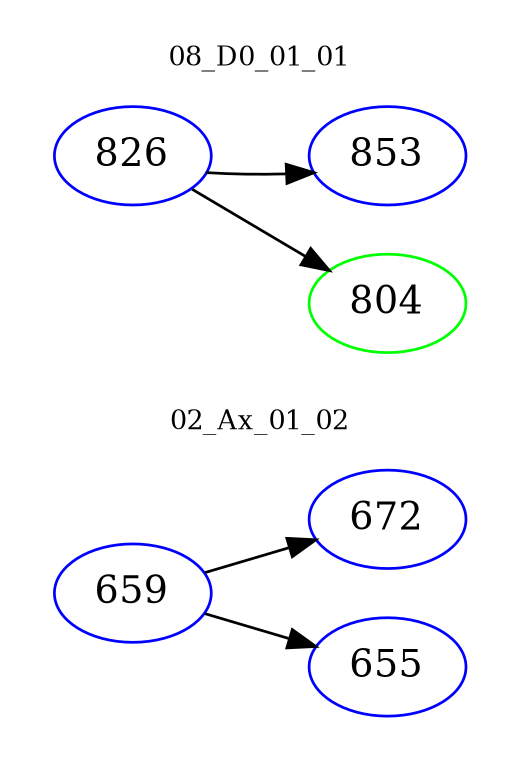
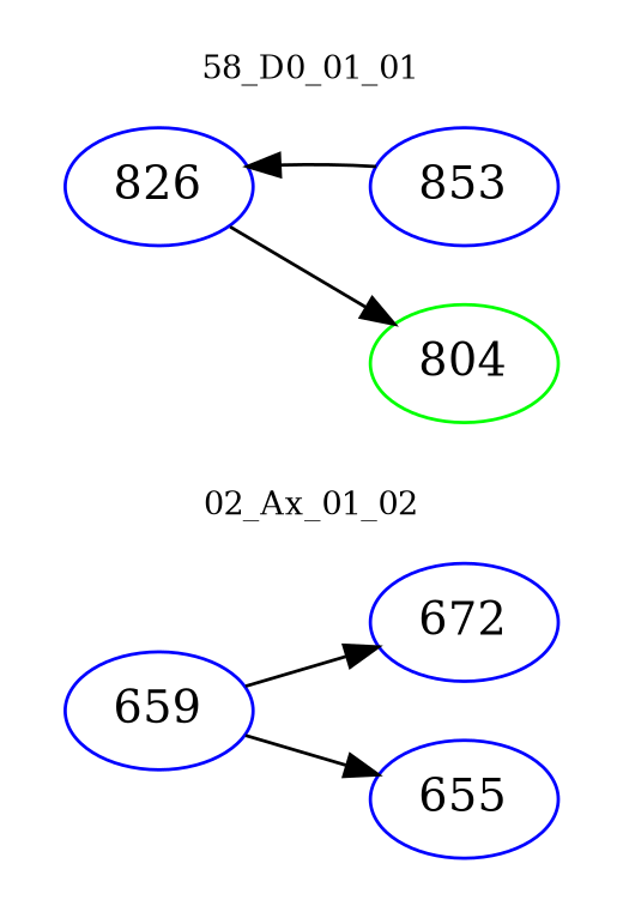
  digraph {
    rankdir=LR
    node [color=blue]
    edge [color=black]
    n1 [label=659]
    n2 [label=655]
    n3 [label=672]
    n4 [label=826]
    n5 [color=green label=804]
    n6 [label=853]
    subgraph cluster_1 {
      color=white
      fontsize=10
      label="02_Ax_01_02"
      n1
      n2
      n3
    }
    subgraph cluster_2 {
      color=white
      fontsize=10
-     label="08_D0_01_01"
+     label="58_D0_01_01"
      n4
      n5
      n6
    }
    n1 -> n2
    n1 -> n3
    n4 -> n5
-   n4 -> n6
+   n6 -> n4
  }
